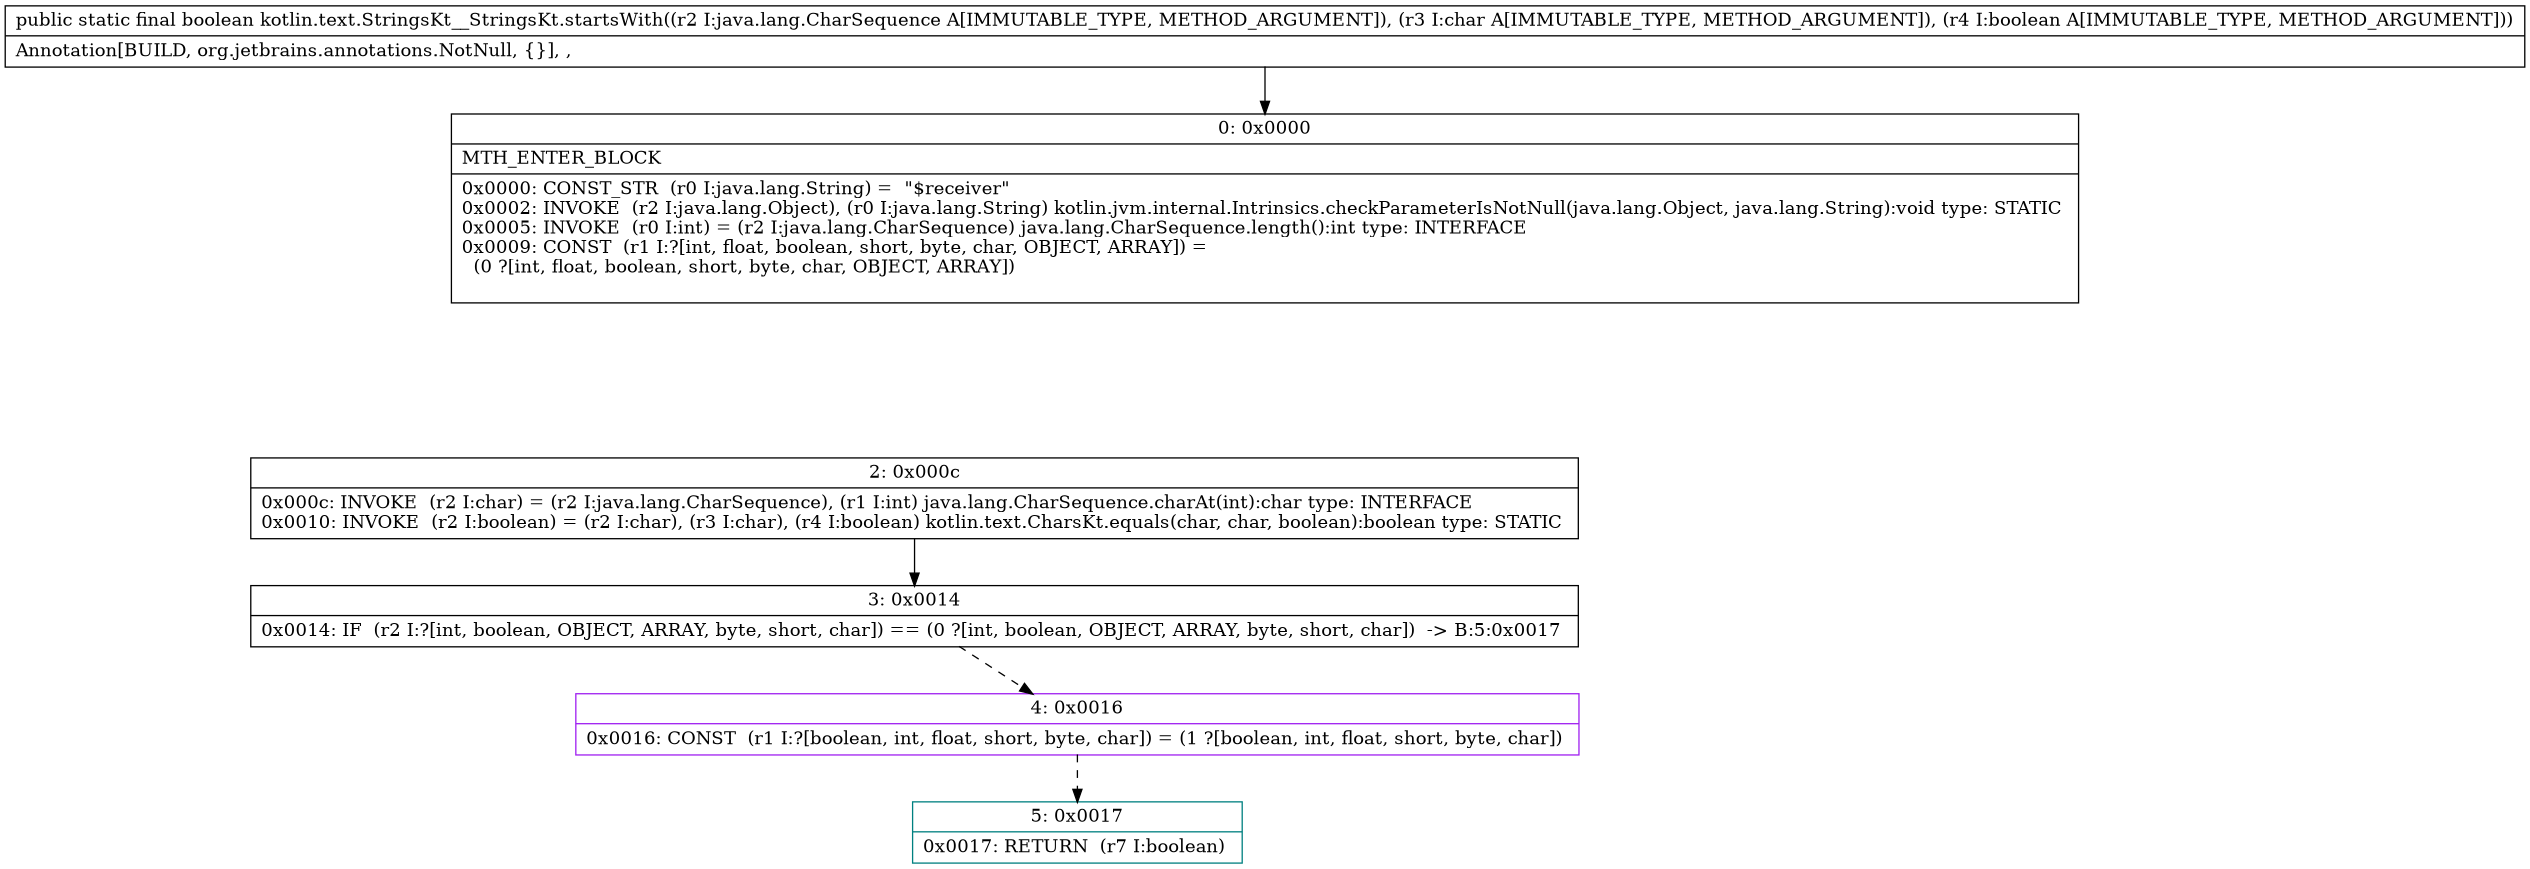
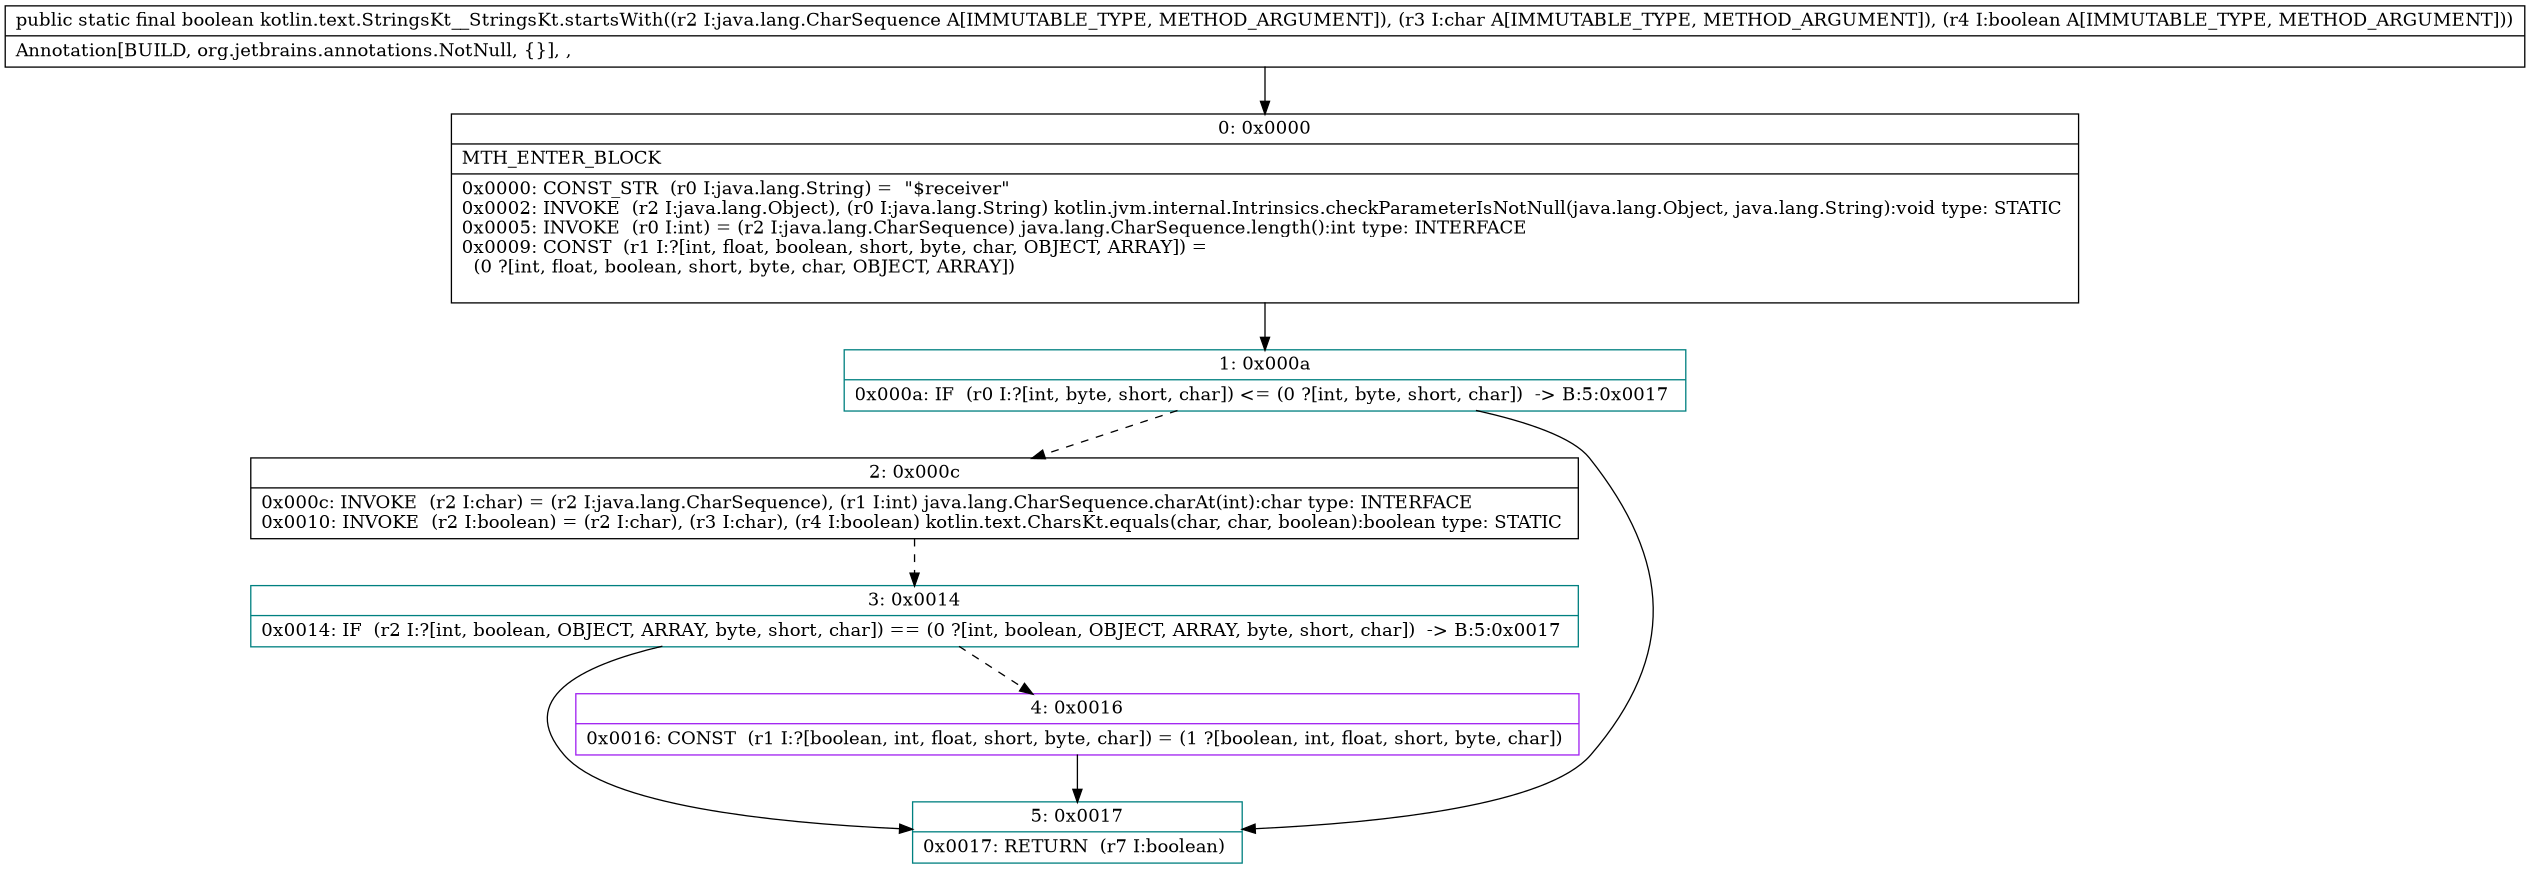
  digraph {
    node [color=black shape=record]
    n1 [label="{0\:\ 0x0000|MTH_ENTER_BLOCK\l|0x0000: CONST_STR  (r0 I:java.lang.String) =  \"$receiver\" \l0x0002: INVOKE  (r2 I:java.lang.Object), (r0 I:java.lang.String) kotlin.jvm.internal.Intrinsics.checkParameterIsNotNull(java.lang.Object, java.lang.String):void type: STATIC \l0x0005: INVOKE  (r0 I:int) = (r2 I:java.lang.CharSequence) java.lang.CharSequence.length():int type: INTERFACE \l0x0009: CONST  (r1 I:?[int, float, boolean, short, byte, char, OBJECT, ARRAY]) = \l  (0 ?[int, float, boolean, short, byte, char, OBJECT, ARRAY])\l \l}"]
+   n2 [color=teal label="{1\:\ 0x000a|0x000a: IF  (r0 I:?[int, byte, short, char]) \<= (0 ?[int, byte, short, char])  \-\> B:5:0x0017 \l}"]
    n3 [label="{2\:\ 0x000c|0x000c: INVOKE  (r2 I:char) = (r2 I:java.lang.CharSequence), (r1 I:int) java.lang.CharSequence.charAt(int):char type: INTERFACE \l0x0010: INVOKE  (r2 I:boolean) = (r2 I:char), (r3 I:char), (r4 I:boolean) kotlin.text.CharsKt.equals(char, char, boolean):boolean type: STATIC \l}"]
    n4 [color=teal label="{5\:\ 0x0017|0x0017: RETURN  (r7 I:boolean) \l}"]
-   n5 [label="{3\:\ 0x0014|0x0014: IF  (r2 I:?[int, boolean, OBJECT, ARRAY, byte, short, char]) == (0 ?[int, boolean, OBJECT, ARRAY, byte, short, char])  \-\> B:5:0x0017 \l}"]
+   n5 [color=teal label="{3\:\ 0x0014|0x0014: IF  (r2 I:?[int, boolean, OBJECT, ARRAY, byte, short, char]) == (0 ?[int, boolean, OBJECT, ARRAY, byte, short, char])  \-\> B:5:0x0017 \l}"]
    n6 [color=purple label="{4\:\ 0x0016|0x0016: CONST  (r1 I:?[boolean, int, float, short, byte, char]) = (1 ?[boolean, int, float, short, byte, char]) \l}"]
    n7 [label="{public static final boolean kotlin.text.StringsKt__StringsKt.startsWith((r2 I:java.lang.CharSequence A[IMMUTABLE_TYPE, METHOD_ARGUMENT]), (r3 I:char A[IMMUTABLE_TYPE, METHOD_ARGUMENT]), (r4 I:boolean A[IMMUTABLE_TYPE, METHOD_ARGUMENT]))  | Annotation[BUILD, org.jetbrains.annotations.NotNull, \{\}], , \l}"]
-   n3 -> n5
+   n1 -> n2
+   n2 -> n3 [style=dashed]
+   n2 -> n4
+   n3 -> n5 [style=dashed]
+   n5 -> n4
    n5 -> n6 [style=dashed]
-   n6 -> n4 [style=dashed]
+   n6 -> n4
    n7 -> n1
  }
